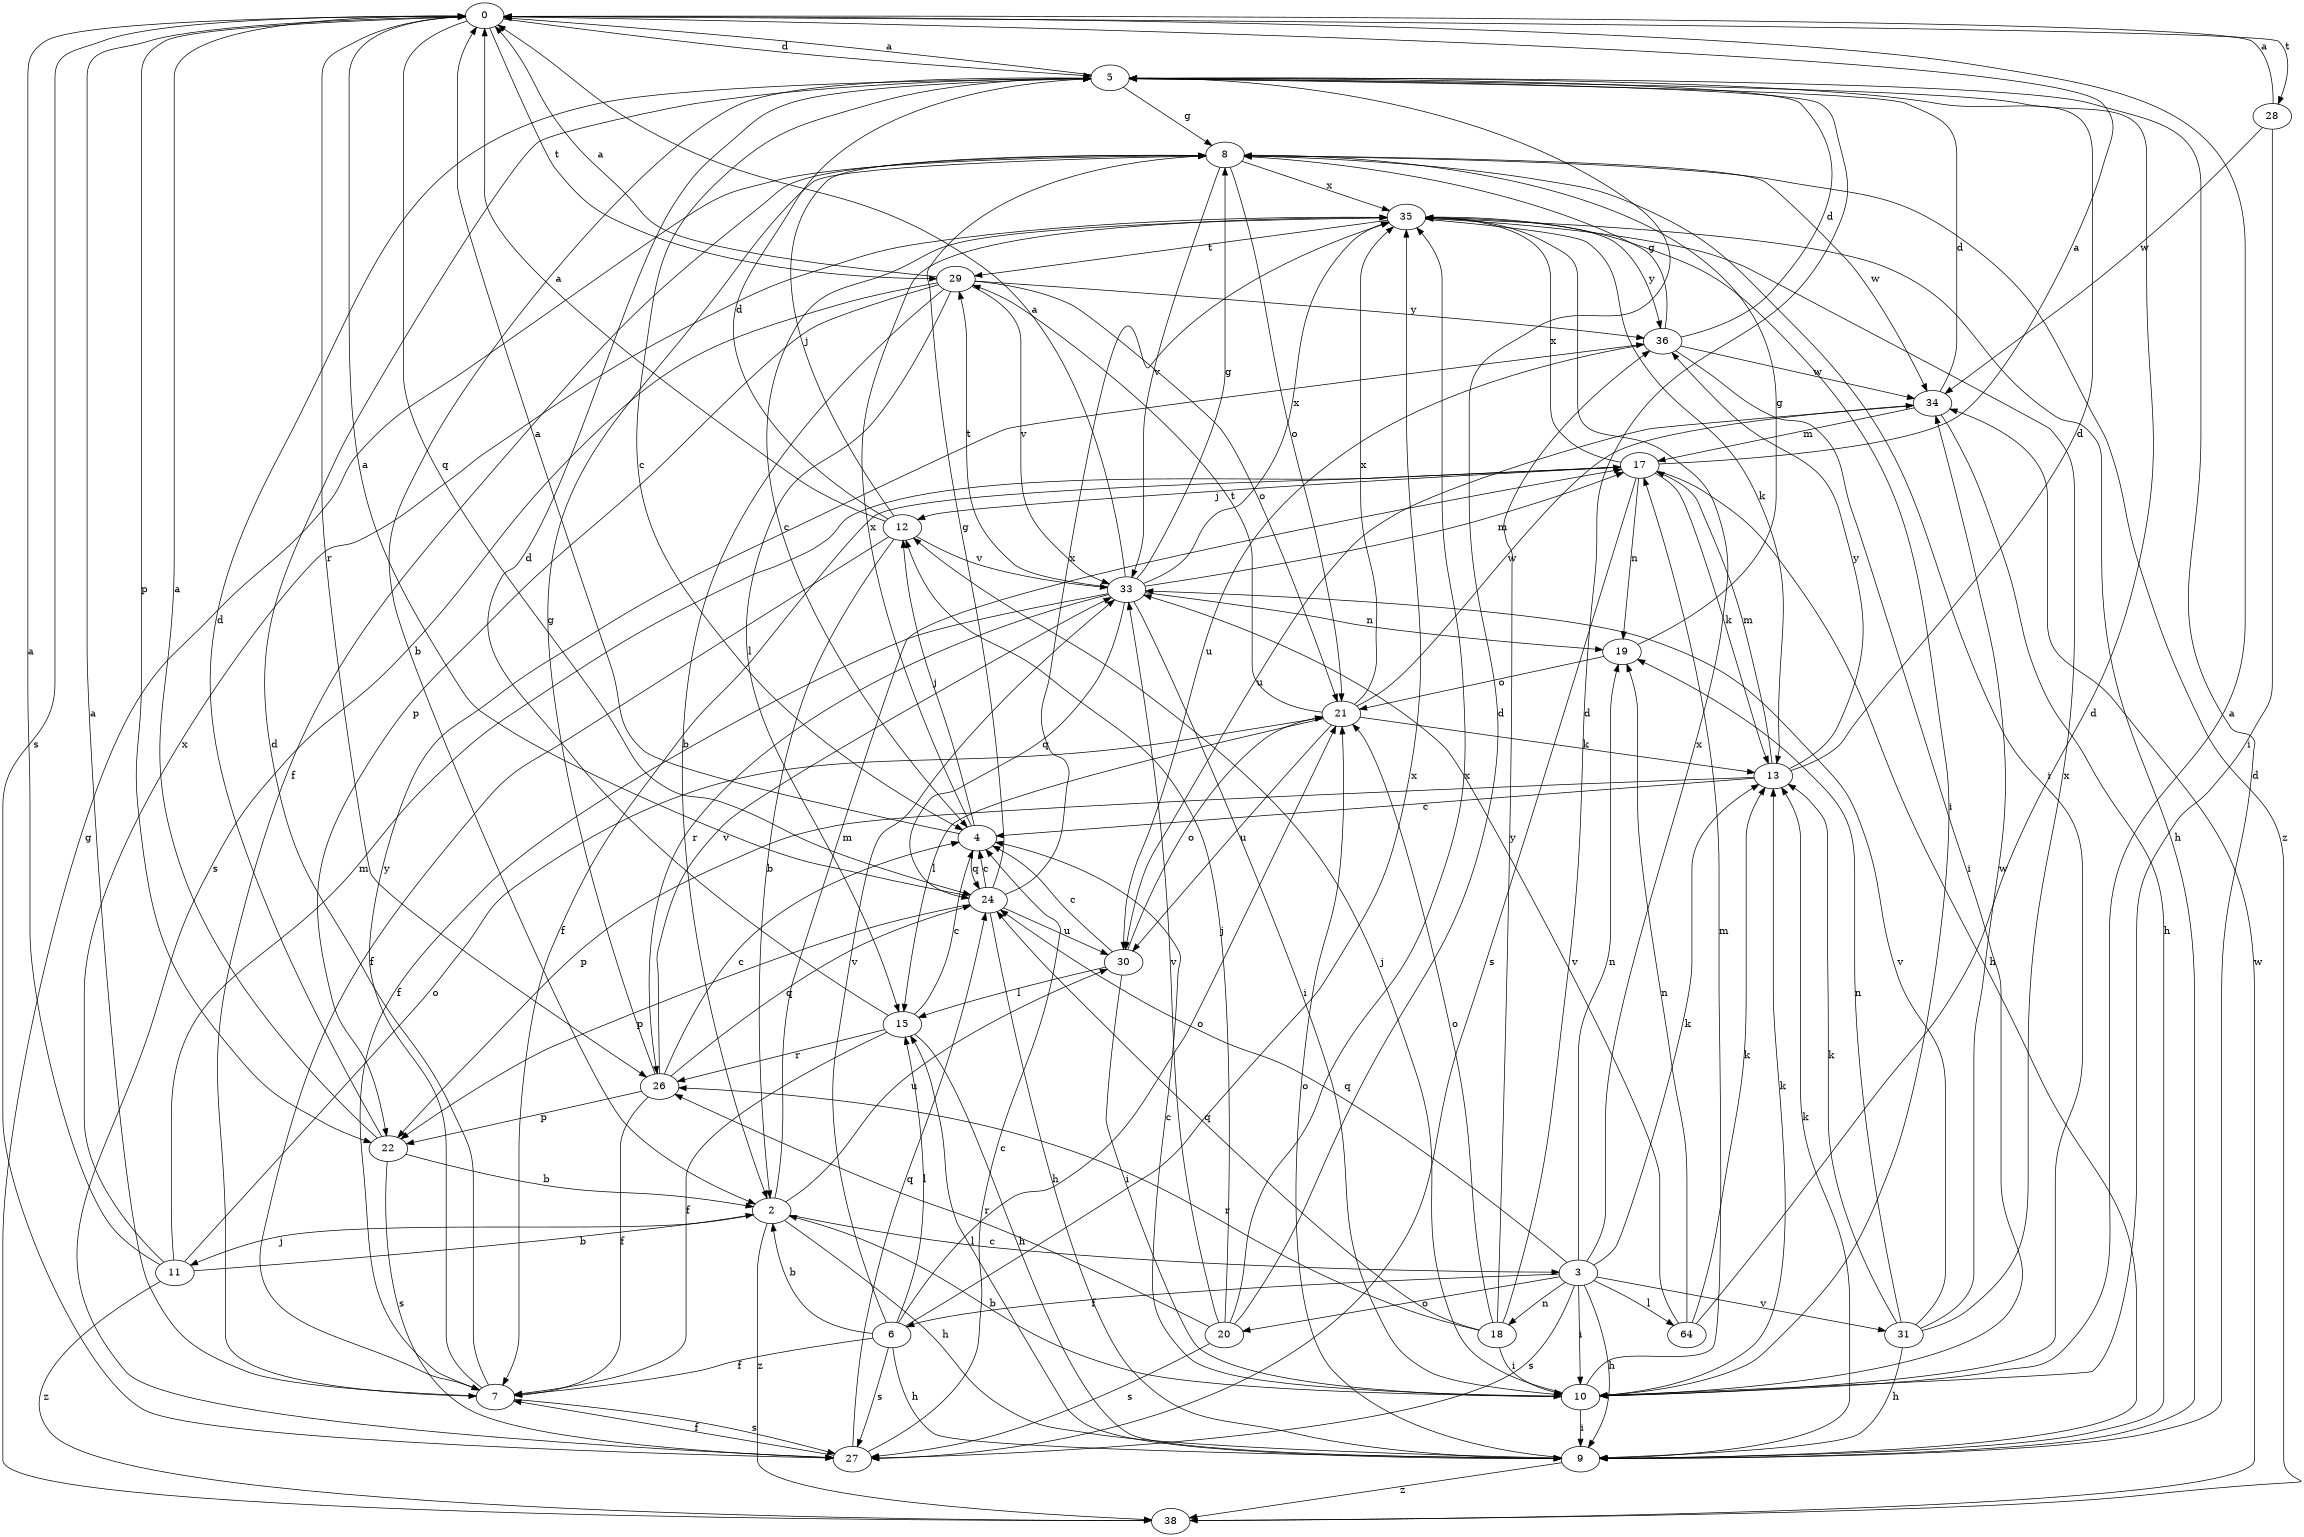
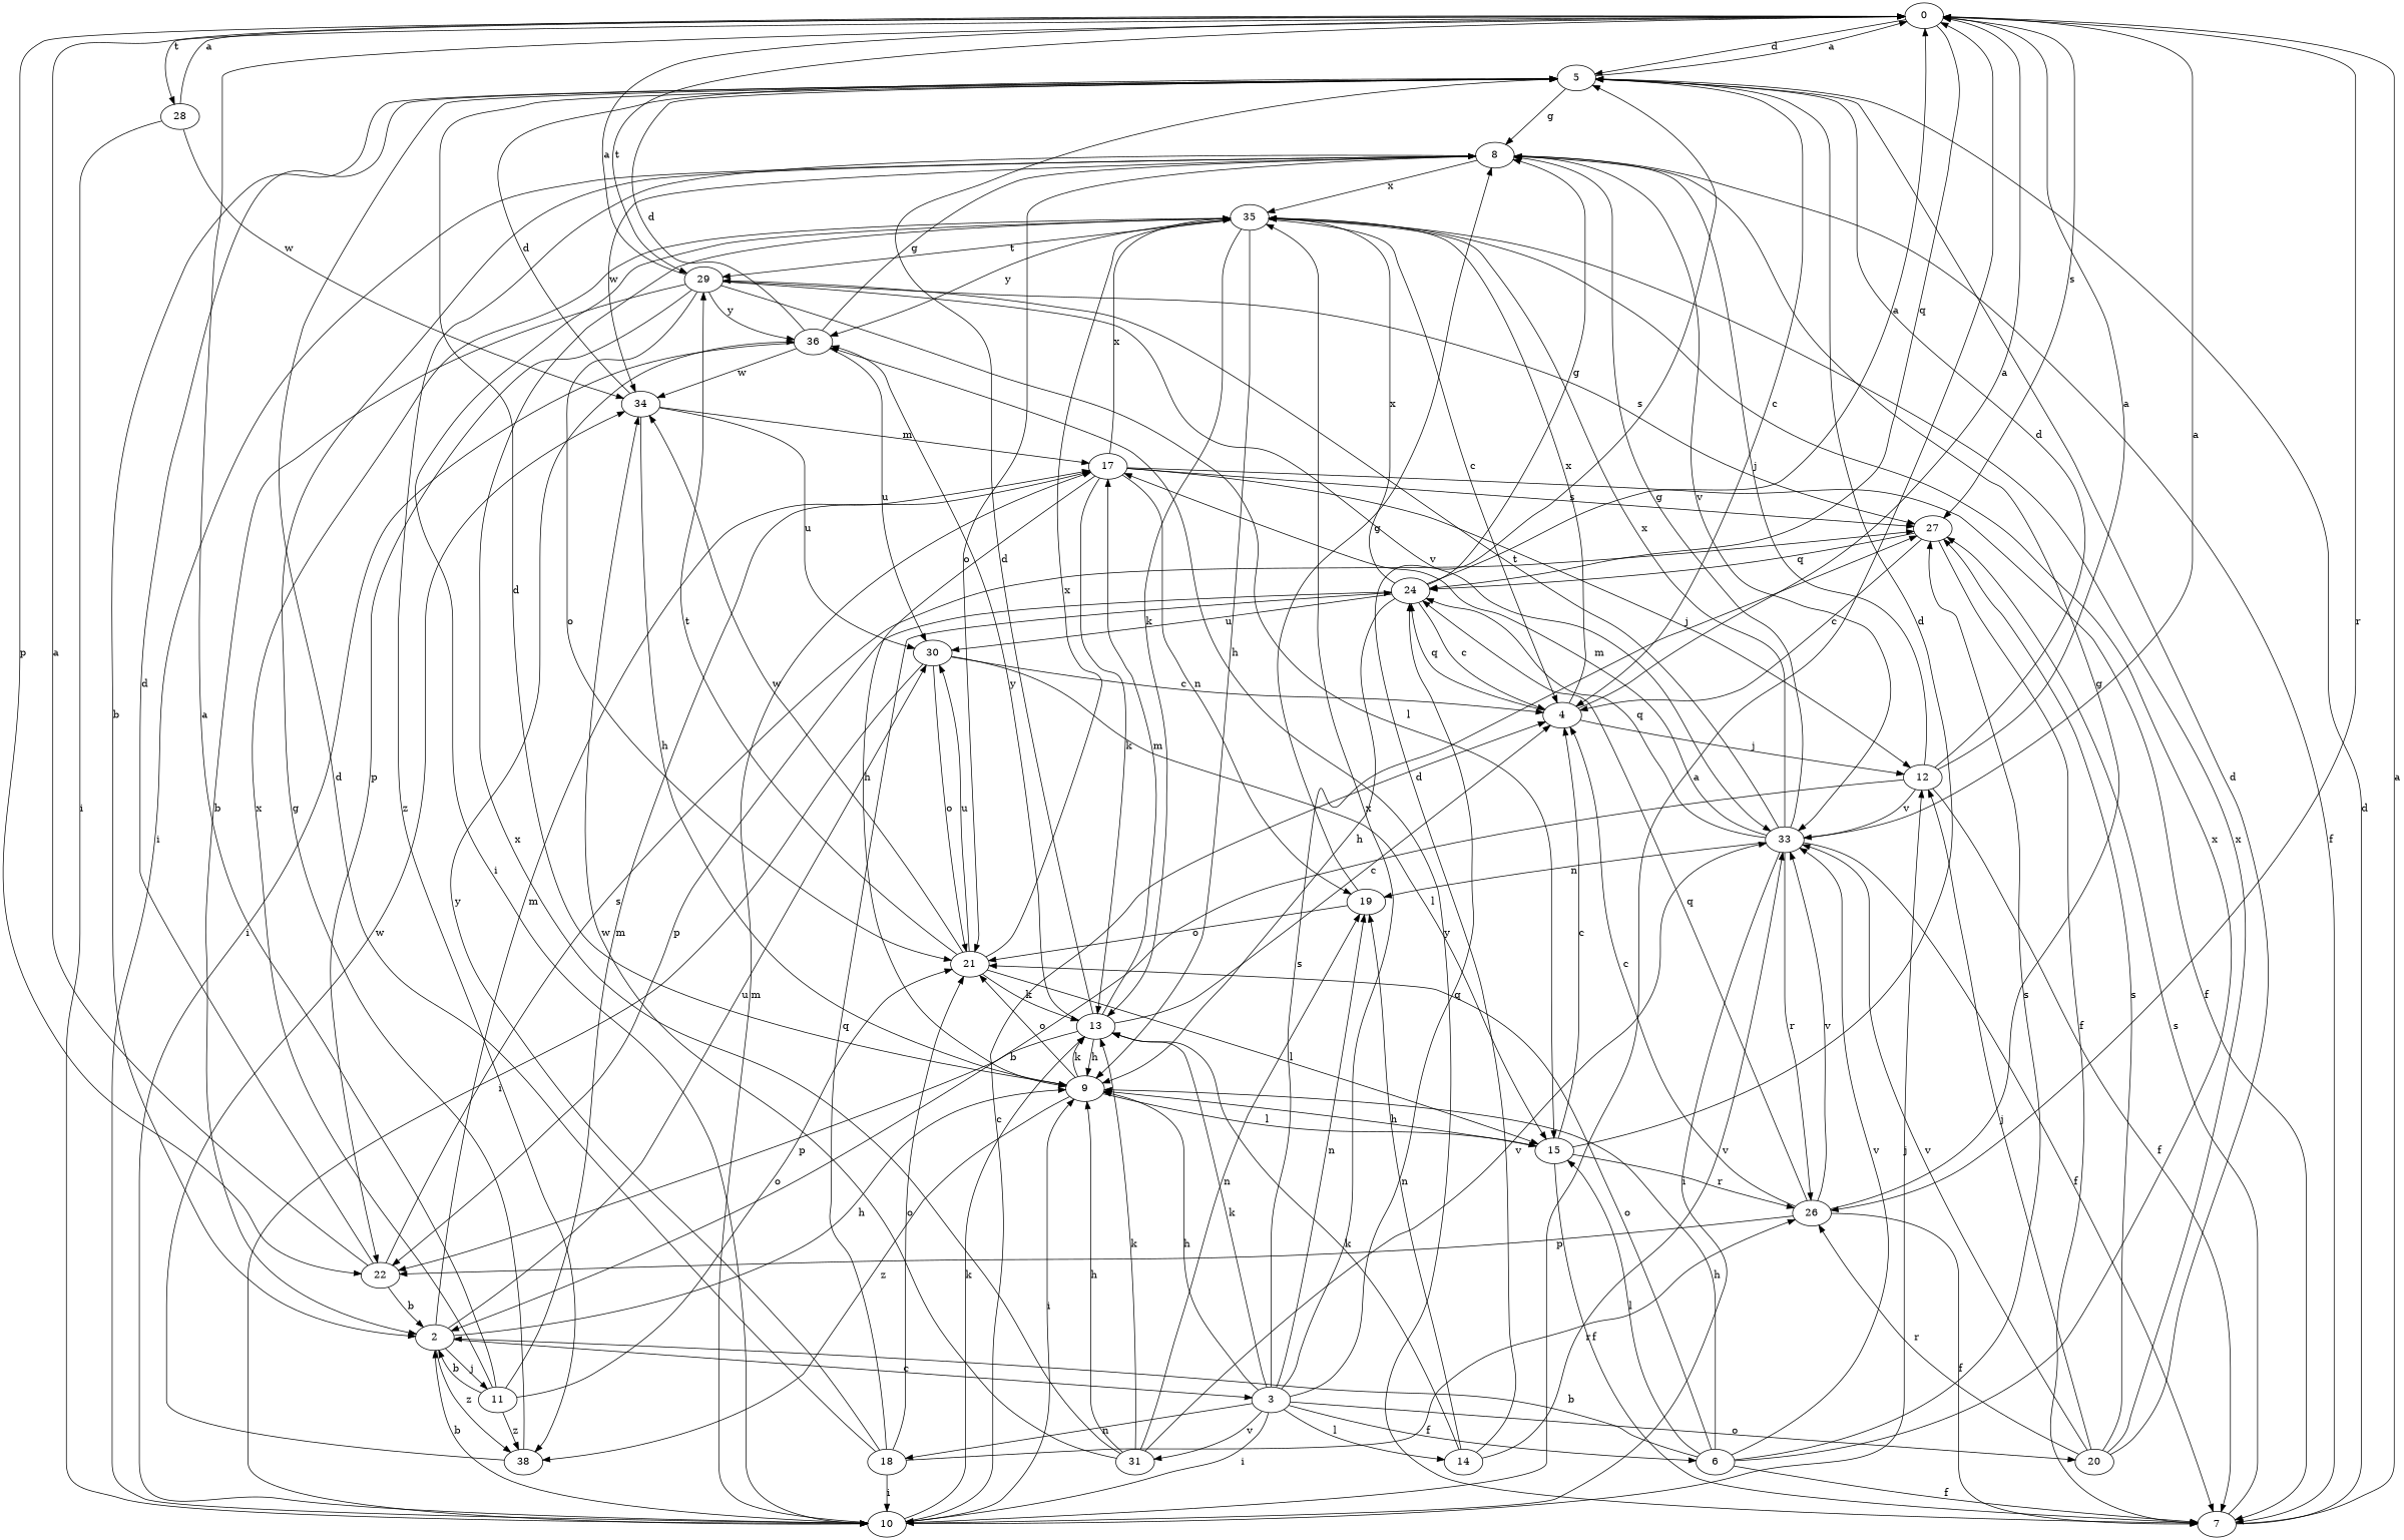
  strict digraph {
    0
    5
    22
    24
    26
    27
    28
    29
    2
    4
    8
    9
    30
    35
    7
    33
    10
    34
    15
    21
    36
    3
    11
    17
    38
    6
    13
-   14 [label=64]
+   14
    18
    19
    20
    31
    12
    0 -> 5 [label=d]
    0 -> 22 [label=p]
    0 -> 24 [label=q]
    0 -> 26 [label=r]
    0 -> 27 [label=s]
    0 -> 28 [label=t]
    0 -> 29 [label=t]
    5 -> 0 [label=a]
    5 -> 2 [label=b]
    5 -> 4 [label=c]
    5 -> 8 [label=g]
    22 -> 0 [label=a]
    22 -> 5 [label=d]
    22 -> 27 [label=s]
    22 -> 2 [label=b]
    24 -> 0 [label=a]
    24 -> 22 [label=p]
    24 -> 4 [label=c]
    24 -> 8 [label=g]
    24 -> 9 [label=h]
    24 -> 30 [label=u]
    24 -> 35 [label=x]
    26 -> 22 [label=p]
    26 -> 24 [label=q]
    26 -> 4 [label=c]
    26 -> 8 [label=g]
    26 -> 7 [label=f]
    26 -> 33 [label=v]
    27 -> 24 [label=q]
    27 -> 4 [label=c]
    27 -> 7 [label=f]
    28 -> 0 [label=a]
    28 -> 10 [label=i]
    28 -> 34 [label=w]
    29 -> 0 [label=a]
    29 -> 22 [label=p]
    29 -> 27 [label=s]
    29 -> 2 [label=b]
    29 -> 33 [label=v]
    29 -> 15 [label=l]
    29 -> 21 [label=o]
    29 -> 36 [label=y]
    2 -> 9 [label=h]
    2 -> 30 [label=u]
    2 -> 3 [label=c]
    2 -> 11 [label=j]
    2 -> 17 [label=m]
    2 -> 38 [label=z]
    4 -> 0 [label=a]
    4 -> 24 [label=q]
    4 -> 35 [label=x]
    4 -> 12 [label=j]
    8 -> 35 [label=x]
    8 -> 7 [label=f]
    8 -> 33 [label=v]
    8 -> 10 [label=i]
    8 -> 34 [label=w]
    8 -> 21 [label=o]
    8 -> 38 [label=z]
    9 -> 5 [label=d]
    9 -> 15 [label=l]
    9 -> 21 [label=o]
    9 -> 38 [label=z]
    9 -> 13 [label=k]
    30 -> 4 [label=c]
    30 -> 10 [label=i]
    30 -> 15 [label=l]
    30 -> 21 [label=o]
    35 -> 29 [label=t]
    35 -> 4 [label=c]
    35 -> 9 [label=h]
    35 -> 10 [label=i]
    35 -> 36 [label=y]
    35 -> 13 [label=k]
    7 -> 0 [label=a]
    7 -> 5 [label=d]
    7 -> 27 [label=s]
    7 -> 36 [label=y]
    33 -> 0 [label=a]
    33 -> 24 [label=q]
    33 -> 26 [label=r]
    33 -> 29 [label=t]
    33 -> 8 [label=g]
    33 -> 35 [label=x]
    33 -> 7 [label=f]
    33 -> 10 [label=i]
    33 -> 17 [label=m]
    33 -> 19 [label=n]
    10 -> 0 [label=a]
    10 -> 2 [label=b]
    10 -> 4 [label=c]
    10 -> 9 [label=i]
    10 -> 17 [label=m]
    10 -> 13 [label=k]
    10 -> 12 [label=j]
    34 -> 5 [label=d]
    34 -> 9 [label=h]
    34 -> 30 [label=u]
    34 -> 17 [label=m]
    15 -> 5 [label=d]
    15 -> 26 [label=r]
    15 -> 4 [label=c]
    15 -> 9 [label=h]
    15 -> 7 [label=f]
    21 -> 29 [label=t]
    21 -> 30 [label=u]
    21 -> 35 [label=x]
    21 -> 34 [label=w]
    21 -> 15 [label=l]
    21 -> 13 [label=k]
    36 -> 5 [label=d]
    36 -> 8 [label=g]
    36 -> 30 [label=u]
    36 -> 10 [label=i]
    36 -> 34 [label=w]
    3 -> 24 [label=q]
    3 -> 27 [label=s]
    3 -> 9 [label=h]
    3 -> 35 [label=x]
    3 -> 10 [label=i]
    3 -> 6 [label=f]
    3 -> 13 [label=k]
    3 -> 14 [label=l]
    3 -> 18 [label=n]
    3 -> 19 [label=n]
    3 -> 20 [label=o]
    3 -> 31 [label=v]
    11 -> 0 [label=a]
    11 -> 2 [label=b]
    11 -> 35 [label=x]
    11 -> 21 [label=o]
    11 -> 17 [label=m]
    11 -> 38 [label=z]
-   17 -> 0 [label=a]
    17 -> 27 [label=s]
    17 -> 9 [label=h]
    17 -> 35 [label=x]
    17 -> 7 [label=f]
    17 -> 13 [label=k]
    17 -> 19 [label=n]
    17 -> 12 [label=j]
    38 -> 8 [label=g]
    38 -> 34 [label=w]
    6 -> 27 [label=s]
    6 -> 2 [label=b]
    6 -> 9 [label=h]
    6 -> 35 [label=x]
    6 -> 7 [label=f]
    6 -> 33 [label=v]
    6 -> 15 [label=l]
    6 -> 21 [label=o]
    13 -> 5 [label=d]
    13 -> 22 [label=p]
    13 -> 4 [label=c]
+   13 -> 9 [label=h]
    13 -> 36 [label=y]
    13 -> 17 [label=m]
    14 -> 5 [label=d]
    14 -> 33 [label=v]
    14 -> 13 [label=k]
    14 -> 19 [label=n]
    18 -> 5 [label=d]
    18 -> 24 [label=q]
    18 -> 26 [label=r]
    18 -> 10 [label=i]
    18 -> 21 [label=o]
    18 -> 36 [label=y]
    19 -> 8 [label=g]
    19 -> 21 [label=o]
    20 -> 5 [label=d]
    20 -> 26 [label=r]
    20 -> 27 [label=s]
    20 -> 35 [label=x]
    20 -> 33 [label=v]
    20 -> 12 [label=j]
    31 -> 9 [label=h]
    31 -> 35 [label=x]
    31 -> 33 [label=v]
    31 -> 34 [label=w]
    31 -> 13 [label=k]
    31 -> 19 [label=n]
    12 -> 0 [label=a]
    12 -> 5 [label=d]
    12 -> 2 [label=b]
    12 -> 8 [label=j]
    12 -> 7 [label=f]
    12 -> 33 [label=v]
  }
